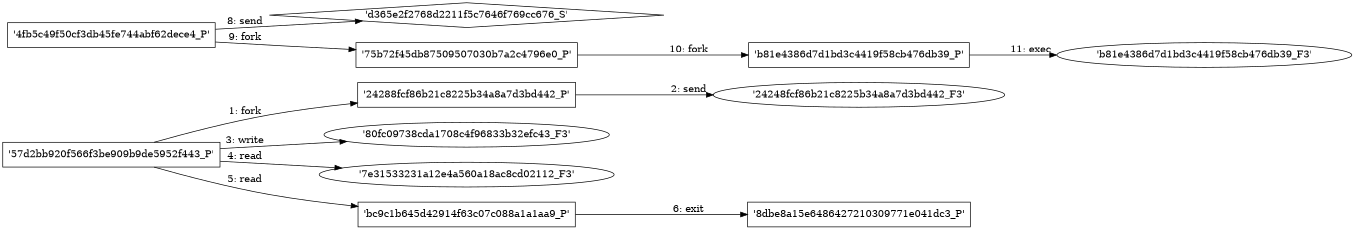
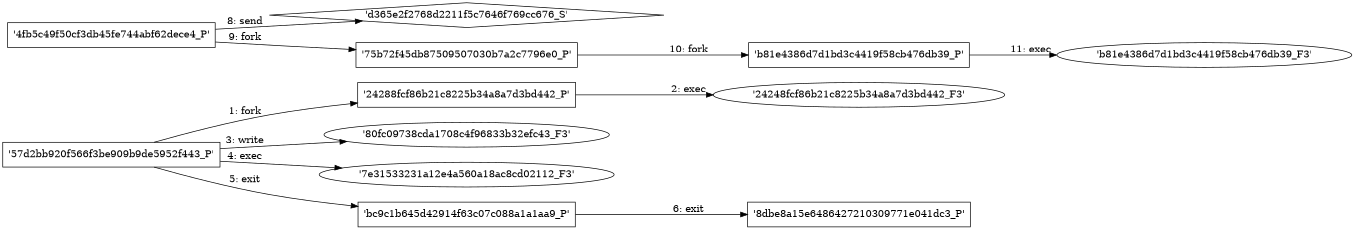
  digraph {
    engine=neato
    fixedsize=false
    fontsize=10
    nodesep=0.3
    rankdir=LR
    ranksep=0
    splines=true
    node [node_type=Process shape=box]
    n1 [label="'57d2bb920f566f3be909b9de5952f443_P'"]
    n2 [label="'24288fcf86b21c8225b34a8a7d3bd442_P'"]
    "'80fc09738cda1708c4f96833b32efc43_F3'" [node_type=file shape=ellipse]
    "'7e31533231a12e4a560a18ac8cd02112_F3'" [node_type=file shape=ellipse]
    "'bc9c1b645d42914f63c07c088a1a1aa9_P'"
    "'24248fcf86b21c8225b34a8a7d3bd442_F3'" [node_type=File shape=ellipse]
    n7 [label="'8dbe8a15e6486427210309771e041dc3_P'"]
    "'d365e2f2768d2211f5c7646f769cc676_S'" [node_type=Socket shape=diamond]
    n9 [label="'4fb5c49f50cf3db45fe744abf62dece4_P'"]
-   "'75b72f45db87509507030b7a2c7796e0_P'" [label="'75b72f45db87509507030b7a2c4796e0_P'"]
+   "'75b72f45db87509507030b7a2c7796e0_P'"
    "'b81e4386d7d1bd3c4419f58cb476db39_P'"
    "'b81e4386d7d1bd3c4419f58cb476db39_F3'" [node_type=File shape=ellipse]
    n1 -> n2 [label="1: fork"]
    n1 -> "'80fc09738cda1708c4f96833b32efc43_F3'" [label="3: write"]
-   n1 -> "'7e31533231a12e4a560a18ac8cd02112_F3'" [label="4: read"]
-   n1 -> "'bc9c1b645d42914f63c07c088a1a1aa9_P'" [label="5: read"]
-   n2 -> "'24248fcf86b21c8225b34a8a7d3bd442_F3'" [label="2: send"]
+   n1 -> "'7e31533231a12e4a560a18ac8cd02112_F3'" [label="4: exec"]
+   n1 -> "'bc9c1b645d42914f63c07c088a1a1aa9_P'" [label="5: exit"]
+   n2 -> "'24248fcf86b21c8225b34a8a7d3bd442_F3'" [label="2: exec"]
    "'bc9c1b645d42914f63c07c088a1a1aa9_P'" -> n7 [label="6: exit"]
    n9 -> "'d365e2f2768d2211f5c7646f769cc676_S'" [label="8: send"]
    n9 -> "'75b72f45db87509507030b7a2c7796e0_P'" [label="9: fork"]
    "'75b72f45db87509507030b7a2c7796e0_P'" -> "'b81e4386d7d1bd3c4419f58cb476db39_P'" [label="10: fork"]
    "'b81e4386d7d1bd3c4419f58cb476db39_P'" -> "'b81e4386d7d1bd3c4419f58cb476db39_F3'" [label="11: exec"]
  }
